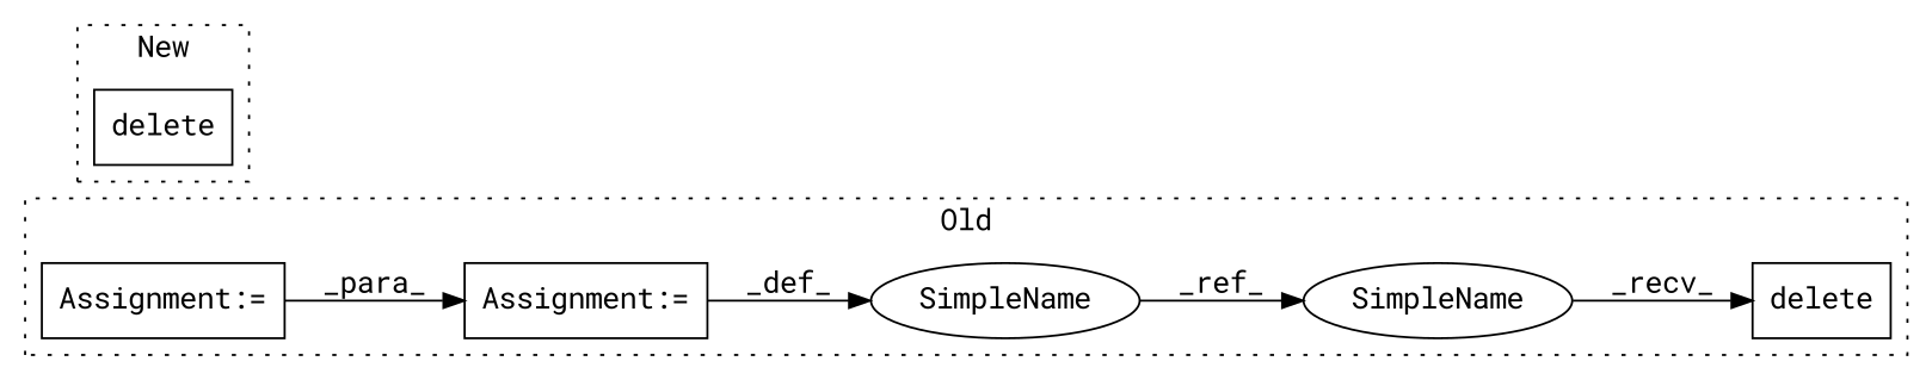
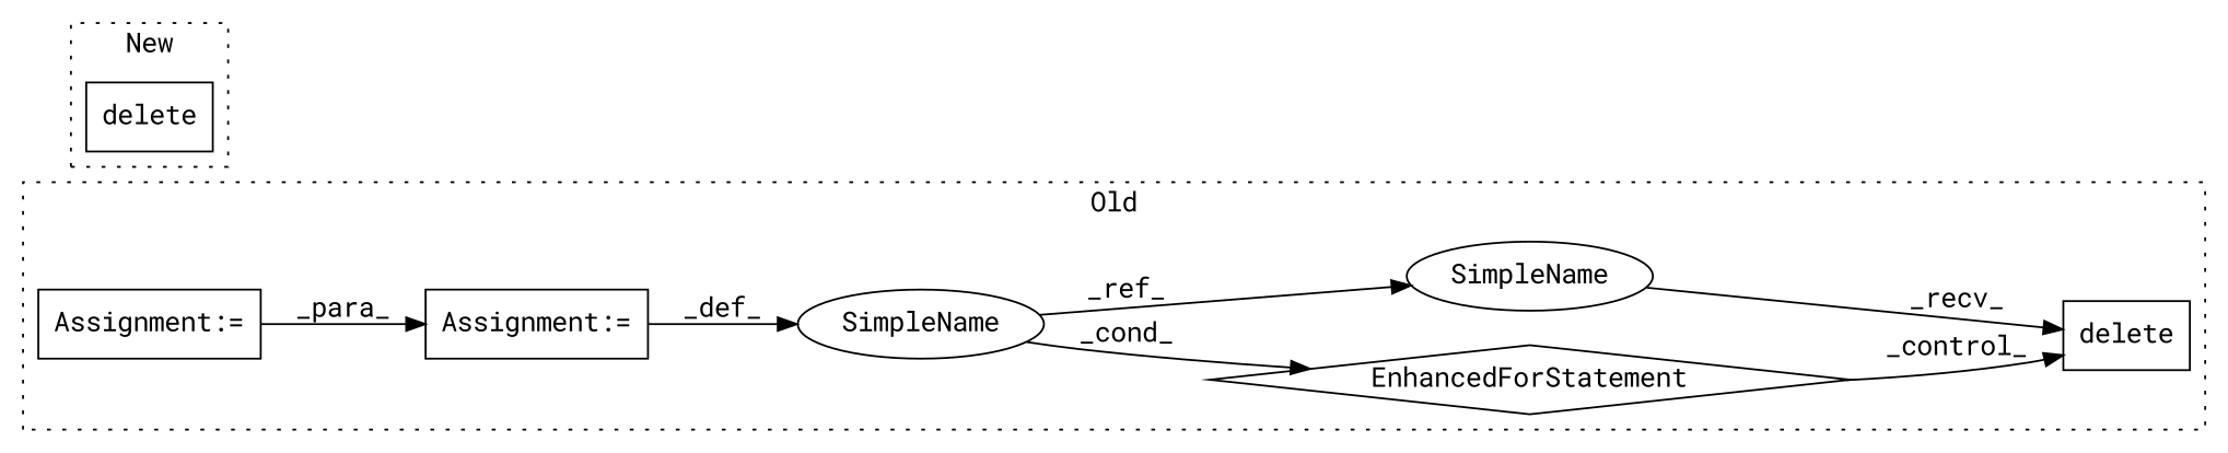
  digraph {
    rankdir=LR
    fontname="Roboto Mono"
    node [a=32 l="7,1" s="1474,1557" shape=box fontname="Roboto Mono"]
    edge [fontname="Roboto Mono"]
    n1 [label=delete s="1636,1654"]
+   n2 [a=70 l="53,2" label=EnhancedForStatement shape=diamond]
    n3 [a=42 l=7 label=SimpleName s=1531 shape=ellipse]
    n4 [a=7 l="53,2" label="Assignment:="]
    n5 [a=7 l=1 label="Assignment:=" s=1345]
    n6 [a=42 l=7 label=SimpleName s=1628 shape=ellipse]
    n7 [label=delete s="1821,1839"]
    subgraph cluster_1 {
      label=Old
      style=dotted
      n1
+     n2
      n3
      n4
      n5
      n6
    }
    subgraph cluster_2 {
      label=New
      style=dotted
      n7
    }
+   n2 -> n1 [label=_control_]
+   n3 -> n2 [label=_cond_]
    n3 -> n6 [label=_ref_]
    n4 -> n3 [label=_def_]
    n5 -> n4 [label=_para_]
    n6 -> n1 [label=_recv_]
  }
